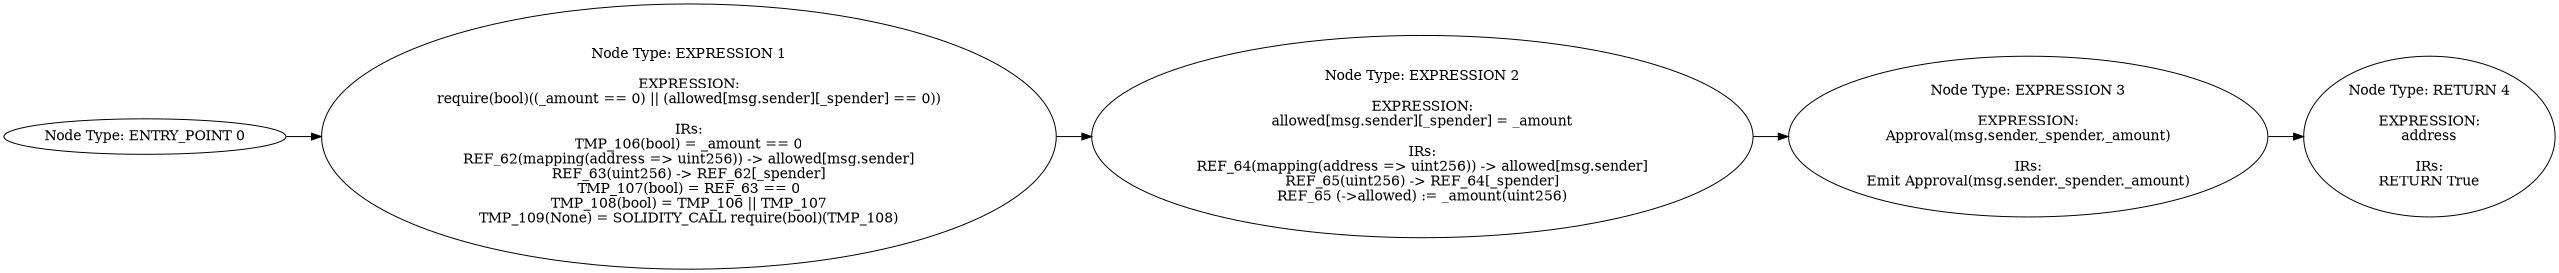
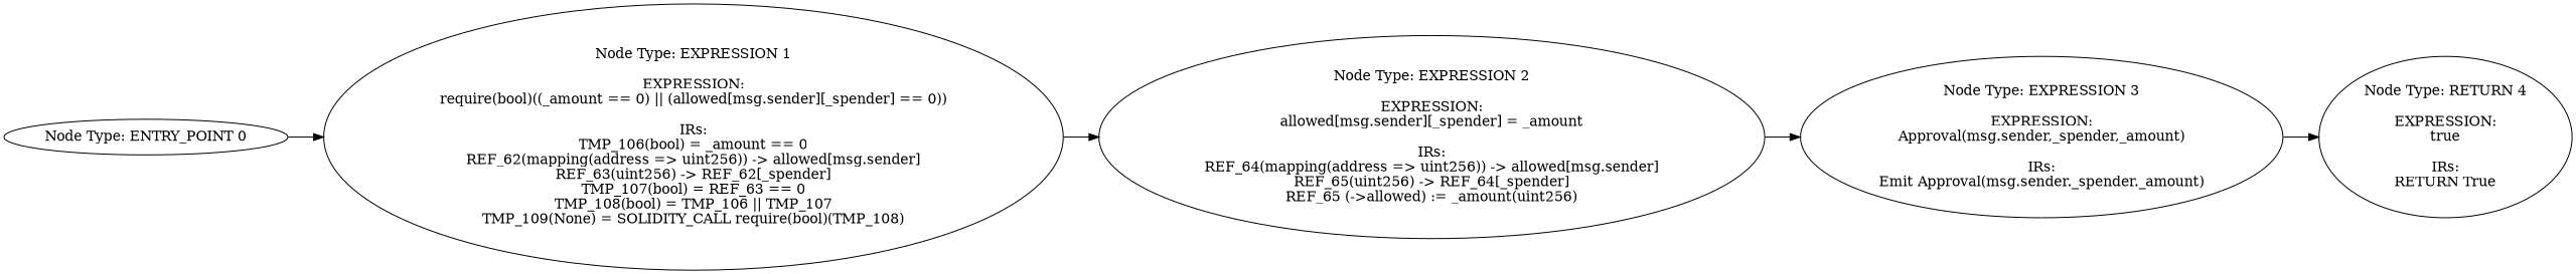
  digraph {
    rankdir=LR
    n1 [label="Node Type: ENTRY_POINT 0\n"]
    n2 [label="Node Type: EXPRESSION 1\n\nEXPRESSION:\nrequire(bool)((_amount == 0) || (allowed[msg.sender][_spender] == 0))\n\nIRs:\nTMP_106(bool) = _amount == 0\nREF_62(mapping(address => uint256)) -> allowed[msg.sender]\nREF_63(uint256) -> REF_62[_spender]\nTMP_107(bool) = REF_63 == 0\nTMP_108(bool) = TMP_106 || TMP_107\nTMP_109(None) = SOLIDITY_CALL require(bool)(TMP_108)"]
    n3 [label="Node Type: EXPRESSION 2\n\nEXPRESSION:\nallowed[msg.sender][_spender] = _amount\n\nIRs:\nREF_64(mapping(address => uint256)) -> allowed[msg.sender]\nREF_65(uint256) -> REF_64[_spender]\nREF_65 (->allowed) := _amount(uint256)"]
    n4 [label="Node Type: EXPRESSION 3\n\nEXPRESSION:\nApproval(msg.sender,_spender,_amount)\n\nIRs:\nEmit Approval(msg.sender._spender._amount)"]
-   n5 [label="Node Type: RETURN 4\n\nEXPRESSION:\naddress\n\nIRs:\nRETURN True"]
+   n5 [label="Node Type: RETURN 4\n\nEXPRESSION:\ntrue\n\nIRs:\nRETURN True"]
    n1 -> n2
    n2 -> n3
    n3 -> n4
    n4 -> n5
  }
